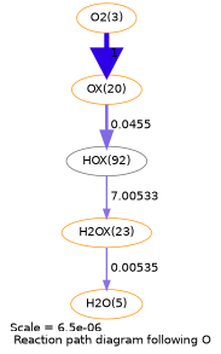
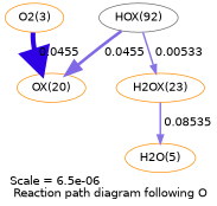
  digraph {
    fontname=Helvetica
    label="Scale = 6.5e-06\l Reaction path diagram following O"
    node [color=darkorange fontname=Helvetica]
    edge [color="0.7, 0.505, 0.9" fontname=Helvetica penwidth=2.05 style=bold]
    n1 [label="O2(3)"]
    n2 [label="OX(20)"]
    n3 [color=gray40 label="HOX(92)"]
    n4 [label="H2OX(23)"]
    n5 [label="H2O(5)"]
-   n1 -> n2 [arrowsize=3 color="0.7, 1.5, 0.9" label=" 1" penwidth=6]
-   n2 -> n3 [arrowsize=1.83 color="0.7, 0.545, 0.9" label=" 0.0455" penwidth=3.67]
-   n3 -> n4 [arrowsize=1.02 label=" 7.00533" style=solid]
-   n4 -> n5 [arrowsize=1.03 label=" 0.00535"]
+   n1 -> n2 [arrowsize=3 color="0.7, 1.5, 0.9" label=" 0.0455" penwidth=6]
+   n3 -> n2 [arrowsize=1.83 color="0.7, 0.545, 0.9" label=" 0.0455" penwidth=3.67]
+   n3 -> n4 [arrowsize=1.02 label=" 0.00533" style=solid]
+   n4 -> n5 [arrowsize=1.03 label=" 0.08535"]
  }
